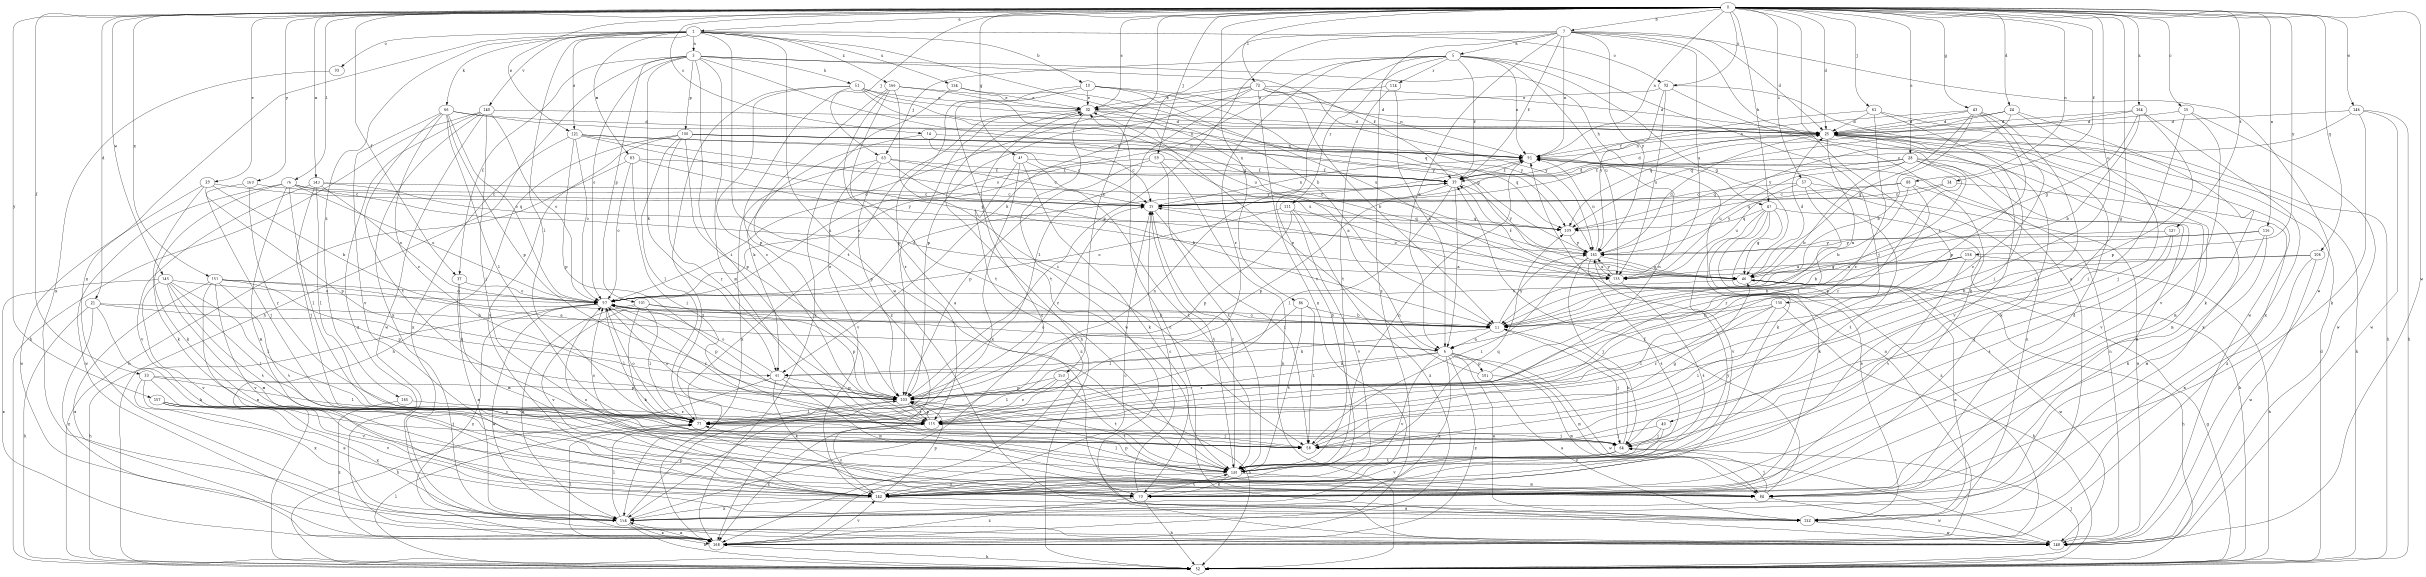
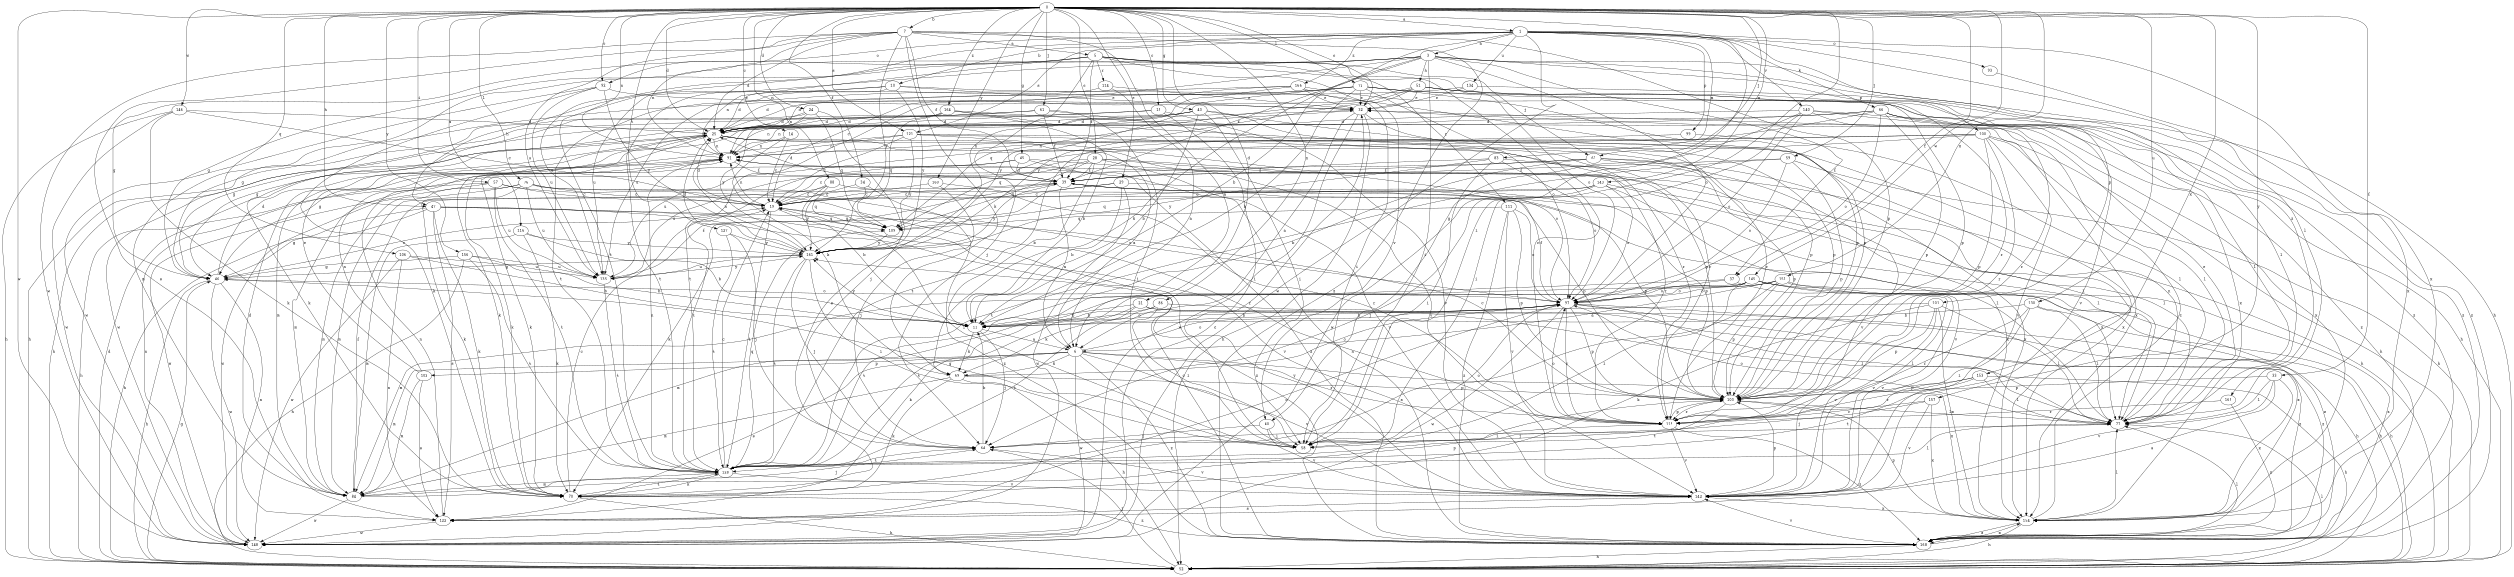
  strict digraph {
    fontname="Courier Prime"
    node [fontname="Courier Prime"]
    edge [fontname="Courier Prime"]
    0
    1
    7
    14
    15
    21
    24
    25
    28
    29
    32
    33
    34
    37
    40
    43
    45
    47
    57
    58
    59
    61
    63
    72
    76
    86
    88
    91
    92
    106
    116
    121
    127
    130
    143
    145
    146
    148
    151
    153
    156
    157
    160
    164
    3
    10
    13
    66
    77
    83
    93
+   99
    128
    134
    140
    154
    165
    166
    39
    69
    5
    135
    6
    122
    168
    103
    161
    19
    142
    52
    70
    64
    109
    84
    115
    97
    46
    51
    100
    101
    111
    114
    102
    0 -> 1 [label=a]
    0 -> 7 [label=b]
    0 -> 14 [label=c]
    0 -> 15 [label=c]
    0 -> 21 [label=d]
    0 -> 24 [label=d]
    0 -> 25 [label=d]
    0 -> 28 [label=e]
    0 -> 29 [label=e]
    0 -> 32 [label=e]
    0 -> 33 [label=f]
    0 -> 34 [label=f]
    0 -> 37 [label=f]
    0 -> 40 [label=g]
    0 -> 43 [label=g]
    0 -> 45 [label=g]
    0 -> 47 [label=h]
    0 -> 57 [label=i]
    0 -> 58 [label=i]
    0 -> 59 [label=j]
    0 -> 61 [label=j]
    0 -> 63 [label=j]
    0 -> 72 [label=l]
    0 -> 76 [label=l]
    0 -> 86 [label=n]
    0 -> 88 [label=n]
    0 -> 91 [label=n]
    0 -> 92 [label=o]
    0 -> 106 [label=q]
    0 -> 116 [label=s]
    0 -> 121 [label=s]
    0 -> 127 [label=t]
    0 -> 130 [label=u]
    0 -> 143 [label=w]
    0 -> 145 [label=w]
    0 -> 146 [label=w]
    0 -> 148 [label=w]
    0 -> 151 [label=x]
    0 -> 153 [label=x]
    0 -> 156 [label=y]
    0 -> 157 [label=y]
    0 -> 160 [label=y]
    0 -> 164 [label=z]
    1 -> 92 [label=o]
    1 -> 121 [label=s]
    1 -> 148 [label=w]
    1 -> 3 [label=a]
    1 -> 10 [label=b]
    1 -> 13 [label=b]
    1 -> 66 [label=k]
    1 -> 77 [label=l]
    1 -> 83 [label=m]
    1 -> 93 [label=o]
+   1 -> 99 [label=p]
    1 -> 128 [label=t]
    1 -> 134 [label=u]
    1 -> 140 [label=v]
    1 -> 154 [label=x]
    1 -> 165 [label=z]
    1 -> 166 [label=z]
    7 -> 25 [label=d]
    7 -> 91 [label=n]
    7 -> 148 [label=w]
    7 -> 39 [label=f]
    7 -> 69 [label=k]
    7 -> 5 [label=a]
    7 -> 135 [label=u]
    7 -> 6 [label=a]
    7 -> 122 [label=s]
    7 -> 168 [label=z]
    7 -> 103 [label=p]
    7 -> 161 [label=y]
    14 -> 91 [label=n]
    14 -> 69 [label=k]
    14 -> 19 [label=c]
    15 -> 25 [label=d]
    15 -> 58 [label=i]
    15 -> 148 [label=w]
    15 -> 142 [label=v]
    21 -> 13 [label=b]
    21 -> 69 [label=k]
    21 -> 168 [label=z]
    21 -> 52 [label=h]
    21 -> 70 [label=k]
    24 -> 25 [label=d]
    24 -> 161 [label=y]
    24 -> 70 [label=k]
    24 -> 64 [label=j]
    24 -> 109 [label=q]
    25 -> 91 [label=n]
    25 -> 154 [label=x]
    25 -> 6 [label=a]
    25 -> 142 [label=v]
    25 -> 52 [label=h]
    25 -> 70 [label=k]
    25 -> 84 [label=m]
    28 -> 13 [label=b]
    28 -> 77 [label=l]
    28 -> 39 [label=f]
    28 -> 135 [label=u]
    28 -> 142 [label=v]
    28 -> 109 [label=q]
    28 -> 84 [label=m]
    28 -> 115 [label=r]
    29 -> 148 [label=w]
    29 -> 13 [label=b]
    29 -> 103 [label=p]
    29 -> 19 [label=c]
    29 -> 70 [label=k]
    32 -> 25 [label=d]
    32 -> 148 [label=w]
    32 -> 6 [label=a]
    32 -> 52 [label=h]
    32 -> 115 [label=r]
    33 -> 77 [label=l]
    33 -> 154 [label=x]
    33 -> 122 [label=s]
    33 -> 103 [label=p]
    33 -> 142 [label=v]
    34 -> 168 [label=z]
    34 -> 161 [label=y]
    34 -> 19 [label=c]
    37 -> 154 [label=x]
    37 -> 84 [label=m]
    37 -> 97 [label=o]
    40 -> 58 [label=i]
    40 -> 142 [label=v]
    40 -> 64 [label=j]
    43 -> 25 [label=d]
    43 -> 58 [label=i]
    43 -> 91 [label=n]
    43 -> 13 [label=b]
    43 -> 103 [label=p]
    43 -> 115 [label=r]
    43 -> 46 [label=g]
    45 -> 128 [label=t]
    45 -> 154 [label=x]
    45 -> 39 [label=f]
    45 -> 168 [label=z]
    45 -> 70 [label=k]
    47 -> 122 [label=s]
    47 -> 168 [label=z]
    47 -> 142 [label=v]
    47 -> 52 [label=h]
    47 -> 70 [label=k]
    47 -> 109 [label=q]
    47 -> 46 [label=g]
    57 -> 148 [label=w]
    57 -> 128 [label=t]
    57 -> 135 [label=u]
    57 -> 19 [label=c]
+   57 -> 52 [label=h]
    57 -> 115 [label=r]
    58 -> 97 [label=o]
    58 -> 46 [label=g]
    59 -> 128 [label=t]
    59 -> 39 [label=f]
    59 -> 103 [label=p]
    59 -> 52 [label=h]
    59 -> 97 [label=o]
    61 -> 25 [label=d]
    61 -> 58 [label=i]
    61 -> 39 [label=f]
    61 -> 52 [label=h]
    61 -> 115 [label=r]
    63 -> 13 [label=b]
    63 -> 154 [label=x]
    63 -> 39 [label=f]
    63 -> 103 [label=p]
    63 -> 19 [label=c]
    63 -> 142 [label=v]
    72 -> 25 [label=d]
    72 -> 32 [label=e]
    72 -> 91 [label=n]
    72 -> 13 [label=b]
    72 -> 77 [label=l]
    72 -> 154 [label=x]
    72 -> 103 [label=p]
    72 -> 161 [label=y]
    72 -> 97 [label=o]
    76 -> 148 [label=w]
    76 -> 77 [label=l]
    76 -> 135 [label=u]
    76 -> 19 [label=c]
    76 -> 70 [label=k]
    76 -> 84 [label=m]
    76 -> 97 [label=o]
    86 -> 58 [label=i]
    86 -> 13 [label=b]
    86 -> 77 [label=l]
    86 -> 128 [label=t]
    88 -> 13 [label=b]
    88 -> 103 [label=p]
    88 -> 19 [label=c]
    88 -> 109 [label=q]
    88 -> 84 [label=m]
    91 -> 39 [label=f]
    91 -> 70 [label=k]
    92 -> 32 [label=e]
    92 -> 148 [label=w]
    92 -> 135 [label=u]
    92 -> 161 [label=y]
    92 -> 70 [label=k]
    106 -> 148 [label=w]
    106 -> 13 [label=b]
    106 -> 135 [label=u]
    106 -> 122 [label=s]
    116 -> 13 [label=b]
    116 -> 161 [label=y]
    116 -> 70 [label=k]
    116 -> 84 [label=m]
    121 -> 91 [label=n]
    121 -> 154 [label=x]
    121 -> 103 [label=p]
    121 -> 161 [label=y]
    121 -> 19 [label=c]
    121 -> 97 [label=o]
    121 -> 46 [label=g]
    127 -> 128 [label=t]
    127 -> 161 [label=y]
    127 -> 64 [label=j]
    130 -> 58 [label=i]
    130 -> 13 [label=b]
    130 -> 77 [label=l]
    130 -> 52 [label=h]
    130 -> 115 [label=r]
    143 -> 77 [label=l]
    143 -> 19 [label=c]
    143 -> 142 [label=v]
    143 -> 64 [label=j]
    143 -> 109 [label=q]
    143 -> 97 [label=o]
    145 -> 58 [label=i]
    145 -> 77 [label=l]
    145 -> 128 [label=t]
    145 -> 168 [label=z]
    145 -> 142 [label=v]
    145 -> 84 [label=m]
    145 -> 97 [label=o]
    146 -> 25 [label=d]
    146 -> 148 [label=w]
    146 -> 19 [label=c]
    146 -> 52 [label=h]
    146 -> 70 [label=k]
    148 -> 32 [label=e]
    148 -> 91 [label=n]
    151 -> 128 [label=t]
    151 -> 6 [label=a]
    151 -> 122 [label=s]
    151 -> 168 [label=z]
    151 -> 103 [label=p]
    151 -> 142 [label=v]
    151 -> 97 [label=o]
    153 -> 77 [label=l]
    153 -> 128 [label=t]
    153 -> 103 [label=p]
    153 -> 52 [label=h]
    153 -> 115 [label=r]
    156 -> 13 [label=b]
    156 -> 128 [label=t]
    156 -> 135 [label=u]
    156 -> 52 [label=h]
    156 -> 46 [label=g]
    157 -> 154 [label=x]
    157 -> 142 [label=v]
    157 -> 64 [label=j]
    157 -> 115 [label=r]
    160 -> 19 [label=c]
    160 -> 64 [label=j]
    160 -> 115 [label=r]
    164 -> 25 [label=d]
    164 -> 13 [label=b]
    164 -> 154 [label=x]
    164 -> 103 [label=p]
    164 -> 109 [label=q]
    164 -> 46 [label=g]
    3 -> 37 [label=f]
    3 -> 47 [label=h]
    3 -> 58 [label=i]
    3 -> 39 [label=f]
    3 -> 69 [label=k]
+   3 -> 19 [label=c]
    3 -> 52 [label=h]
    3 -> 84 [label=m]
    3 -> 97 [label=o]
    3 -> 46 [label=g]
    3 -> 51 [label=h]
    3 -> 100 [label=p]
    3 -> 101 [label=p]
    10 -> 25 [label=d]
    10 -> 32 [label=e]
    10 -> 128 [label=t]
    10 -> 135 [label=u]
    10 -> 103 [label=p]
    10 -> 161 [label=y]
    13 -> 69 [label=k]
    13 -> 6 [label=a]
    13 -> 161 [label=y]
    13 -> 64 [label=j]
    13 -> 97 [label=o]
    66 -> 25 [label=d]
    66 -> 91 [label=n]
    66 -> 77 [label=l]
    66 -> 128 [label=t]
    66 -> 103 [label=p]
    66 -> 142 [label=v]
    66 -> 115 [label=r]
    66 -> 97 [label=o]
    77 -> 32 [label=e]
    77 -> 91 [label=n]
    77 -> 64 [label=j]
    77 -> 97 [label=o]
    83 -> 58 [label=i]
    83 -> 39 [label=f]
    83 -> 161 [label=y]
    83 -> 52 [label=h]
    83 -> 97 [label=o]
    93 -> 154 [label=x]
+   99 -> 91 [label=n]
+   99 -> 77 [label=l]
    128 -> 91 [label=n]
    128 -> 77 [label=l]
    128 -> 19 [label=c]
    128 -> 142 [label=v]
    128 -> 70 [label=k]
    128 -> 109 [label=q]
    128 -> 84 [label=m]
    134 -> 32 [label=e]
    134 -> 168 [label=z]
    134 -> 46 [label=g]
    140 -> 25 [label=d]
    140 -> 58 [label=i]
    140 -> 148 [label=w]
    140 -> 154 [label=x]
    140 -> 168 [label=z]
    140 -> 52 [label=h]
    140 -> 97 [label=o]
    154 -> 32 [label=e]
    154 -> 77 [label=l]
    154 -> 168 [label=z]
    154 -> 103 [label=p]
    154 -> 52 [label=h]
    165 -> 168 [label=z]
    165 -> 115 [label=r]
    166 -> 32 [label=e]
    166 -> 58 [label=i]
    166 -> 128 [label=t]
    166 -> 135 [label=u]
    166 -> 122 [label=s]
    166 -> 168 [label=z]
    39 -> 25 [label=d]
    39 -> 77 [label=l]
    39 -> 6 [label=a]
    39 -> 103 [label=p]
    39 -> 161 [label=y]
    39 -> 19 [label=c]
    69 -> 103 [label=p]
    69 -> 52 [label=h]
    69 -> 70 [label=k]
    69 -> 84 [label=m]
    69 -> 97 [label=o]
    5 -> 63 [label=j]
    5 -> 91 [label=n]
    5 -> 39 [label=f]
    5 -> 135 [label=u]
-   5 -> 142 [label=v]
+   5 -> 40 [label=v]
    5 -> 64 [label=j]
    5 -> 115 [label=r]
    5 -> 97 [label=o]
    5 -> 46 [label=g]
    5 -> 111 [label=r]
    5 -> 114 [label=r]
    135 -> 128 [label=t]
    135 -> 39 [label=f]
    135 -> 161 [label=y]
    6 -> 148 [label=w]
    6 -> 154 [label=x]
    6 -> 69 [label=k]
    6 -> 122 [label=s]
    6 -> 168 [label=z]
    6 -> 142 [label=v]
    6 -> 84 [label=m]
    6 -> 115 [label=r]
    6 -> 97 [label=o]
    6 -> 102 [label=p]
    122 -> 91 [label=n]
    122 -> 148 [label=w]
    168 -> 91 [label=n]
    168 -> 77 [label=l]
    168 -> 154 [label=x]
    168 -> 19 [label=c]
    168 -> 142 [label=v]
    168 -> 52 [label=h]
    103 -> 77 [label=l]
    103 -> 128 [label=t]
    103 -> 19 [label=c]
    103 -> 115 [label=r]
    161 -> 25 [label=d]
    161 -> 58 [label=i]
    161 -> 91 [label=n]
    161 -> 128 [label=t]
    161 -> 135 [label=u]
    161 -> 64 [label=j]
    161 -> 46 [label=g]
    19 -> 25 [label=d]
    19 -> 58 [label=i]
    19 -> 91 [label=n]
    19 -> 128 [label=t]
    19 -> 109 [label=q]
    142 -> 154 [label=x]
    142 -> 122 [label=s]
    142 -> 103 [label=p]
    142 -> 161 [label=y]
    52 -> 25 [label=d]
    52 -> 77 [label=l]
    52 -> 64 [label=j]
    52 -> 46 [label=g]
    70 -> 128 [label=t]
    70 -> 168 [label=z]
    70 -> 19 [label=c]
    70 -> 52 [label=h]
    70 -> 97 [label=o]
    64 -> 13 [label=b]
    64 -> 128 [label=t]
    64 -> 142 [label=v]
    109 -> 161 [label=y]
    84 -> 25 [label=d]
    84 -> 148 [label=w]
    84 -> 39 [label=f]
    84 -> 103 [label=p]
    84 -> 64 [label=j]
    115 -> 58 [label=i]
    115 -> 168 [label=z]
    115 -> 103 [label=p]
    115 -> 142 [label=v]
    115 -> 97 [label=o]
    97 -> 148 [label=w]
    97 -> 13 [label=b]
    97 -> 77 [label=l]
    97 -> 39 [label=f]
    97 -> 168 [label=z]
    97 -> 103 [label=p]
    97 -> 52 [label=h]
    97 -> 115 [label=r]
    46 -> 25 [label=d]
    46 -> 148 [label=w]
    46 -> 122 [label=s]
    46 -> 19 [label=c]
    46 -> 52 [label=h]
    46 -> 97 [label=o]
    51 -> 25 [label=d]
    51 -> 32 [label=e]
    51 -> 168 [label=z]
    51 -> 103 [label=p]
    51 -> 161 [label=y]
    51 -> 109 [label=q]
    51 -> 115 [label=r]
    100 -> 91 [label=n]
    100 -> 77 [label=l]
    100 -> 135 [label=u]
    100 -> 103 [label=p]
    100 -> 142 [label=v]
    100 -> 52 [label=h]
    100 -> 109 [label=q]
    100 -> 115 [label=r]
    101 -> 13 [label=b]
    101 -> 77 [label=l]
    101 -> 154 [label=x]
    101 -> 103 [label=p]
    101 -> 142 [label=v]
    101 -> 70 [label=k]
    111 -> 168 [label=z]
    111 -> 103 [label=p]
    111 -> 142 [label=v]
    111 -> 109 [label=q]
    111 -> 97 [label=o]
    114 -> 32 [label=e]
    114 -> 128 [label=t]
    114 -> 6 [label=a]
    102 -> 32 [label=e]
    102 -> 91 [label=n]
    102 -> 122 [label=s]
    102 -> 84 [label=m]
  }
